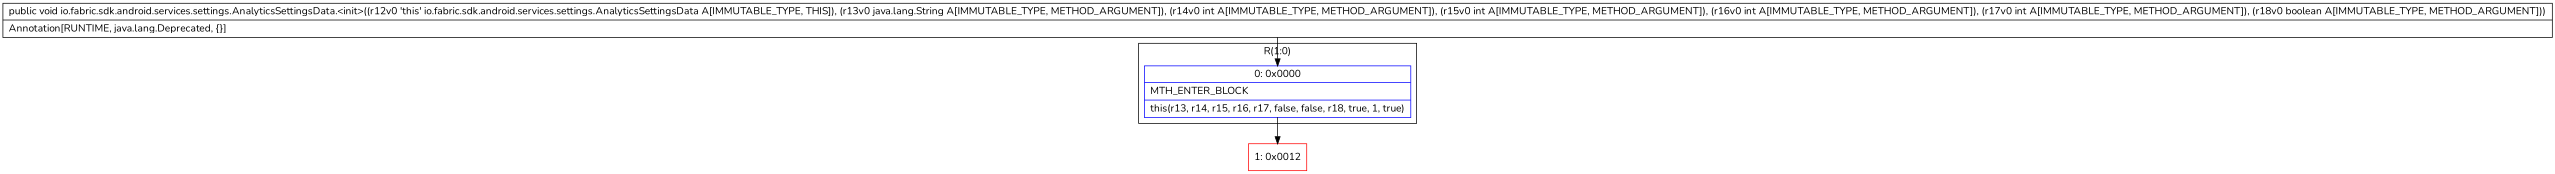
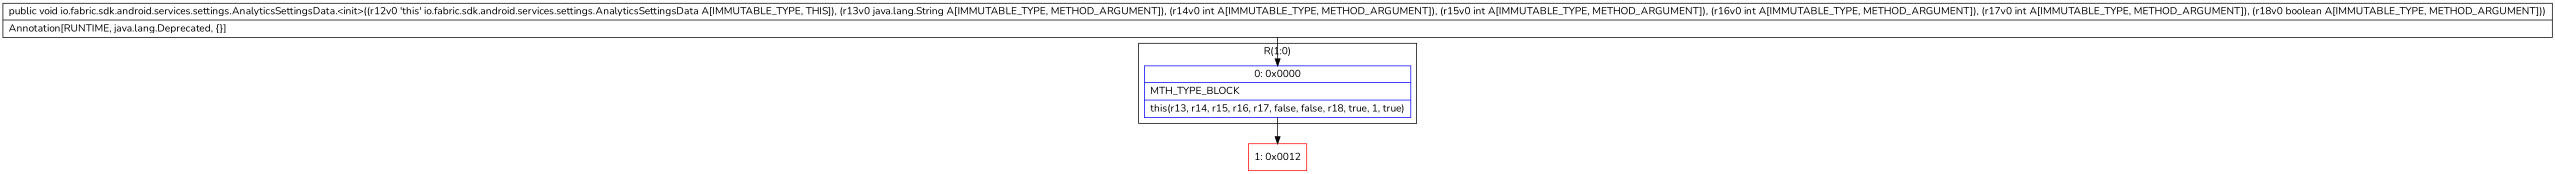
  digraph {
    fontname=Nunito
    node [shape=record fontname=Nunito]
    edge [fontname=Nunito]
-   n1 [color=blue label="{0\:\ 0x0000|MTH_ENTER_BLOCK\l|this(r13, r14, r15, r16, r17, false, false, r18, true, 1, true)\l}"]
+   n1 [color=blue label="{0\:\ 0x0000|MTH_TYPE_BLOCK\l|this(r13, r14, r15, r16, r17, false, false, r18, true, 1, true)\l}"]
    n2 [color=red label="{1\:\ 0x0012}"]
    n3 [label="{public void io.fabric.sdk.android.services.settings.AnalyticsSettingsData.\<init\>((r12v0 'this' io.fabric.sdk.android.services.settings.AnalyticsSettingsData A[IMMUTABLE_TYPE, THIS]), (r13v0 java.lang.String A[IMMUTABLE_TYPE, METHOD_ARGUMENT]), (r14v0 int A[IMMUTABLE_TYPE, METHOD_ARGUMENT]), (r15v0 int A[IMMUTABLE_TYPE, METHOD_ARGUMENT]), (r16v0 int A[IMMUTABLE_TYPE, METHOD_ARGUMENT]), (r17v0 int A[IMMUTABLE_TYPE, METHOD_ARGUMENT]), (r18v0 boolean A[IMMUTABLE_TYPE, METHOD_ARGUMENT]))  | Annotation[RUNTIME, java.lang.Deprecated, \{\}]\l}"]
    subgraph cluster_1 {
      label="R(1:0)"
      n1
    }
    n1 -> n2
    n3 -> n1
  }
